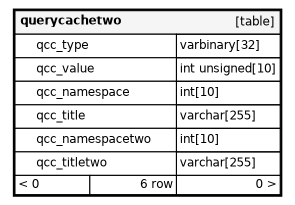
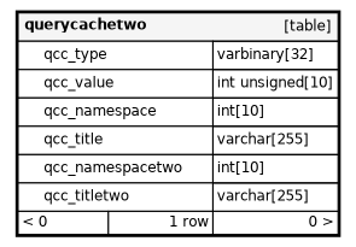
  digraph {
    bgcolor="#ffffff"
    fontname=Helvetica
    fontsize=11
    nodesep=0.18
    rankdir=RL
    ranksep=0.46
    ration=compress
-   n1 [fontname=Helvetica fontsize=11 label=<     <TABLE BORDER="2" CELLBORDER="1" CELLSPACING="0" BGCOLOR="#ffffff">       <TR><TD COLSPAN="4"  BGCOLOR="#f5f5f5"><TABLE BORDER="0" CELLSPACING="0"><TR><TD ALIGN="LEFT"><B>querycachetwo</B></TD><TD ALIGN="RIGHT">[table]</TD></TR></TABLE></TD></TR>       <TR><TD PORT="qcc_type" COLSPAN="2" BGCOLOR="#ffffff" ALIGN="LEFT"><TABLE BORDER="0" CELLSPACING="0" ALIGN="LEFT"><TR ALIGN="LEFT"><TD ALIGN="LEFT" FIXEDSIZE="TRUE" WIDTH="15" HEIGHT="16"></TD><TD ALIGN="LEFT" FIXEDSIZE="TRUE" WIDTH="130" HEIGHT="16">qcc_type</TD></TR></TABLE></TD><TD PORT="qcc_type.type" ALIGN="LEFT">varbinary[32]</TD></TR>       <TR><TD PORT="qcc_value" COLSPAN="2" BGCOLOR="#ffffff" ALIGN="LEFT"><TABLE BORDER="0" CELLSPACING="0" ALIGN="LEFT"><TR ALIGN="LEFT"><TD ALIGN="LEFT" FIXEDSIZE="TRUE" WIDTH="15" HEIGHT="16"></TD><TD ALIGN="LEFT" FIXEDSIZE="TRUE" WIDTH="130" HEIGHT="16">qcc_value</TD></TR></TABLE></TD><TD PORT="qcc_value.type" ALIGN="LEFT">int unsigned[10]</TD></TR>       <TR><TD PORT="qcc_namespace" COLSPAN="2" BGCOLOR="#ffffff" ALIGN="LEFT"><TABLE BORDER="0" CELLSPACING="0" ALIGN="LEFT"><TR ALIGN="LEFT"><TD ALIGN="LEFT" FIXEDSIZE="TRUE" WIDTH="15" HEIGHT="16"></TD><TD ALIGN="LEFT" FIXEDSIZE="TRUE" WIDTH="130" HEIGHT="16">qcc_namespace</TD></TR></TABLE></TD><TD PORT="qcc_namespace.type" ALIGN="LEFT">int[10]</TD></TR>       <TR><TD PORT="qcc_title" COLSPAN="2" BGCOLOR="#ffffff" ALIGN="LEFT"><TABLE BORDER="0" CELLSPACING="0" ALIGN="LEFT"><TR ALIGN="LEFT"><TD ALIGN="LEFT" FIXEDSIZE="TRUE" WIDTH="15" HEIGHT="16"></TD><TD ALIGN="LEFT" FIXEDSIZE="TRUE" WIDTH="130" HEIGHT="16">qcc_title</TD></TR></TABLE></TD><TD PORT="qcc_title.type" ALIGN="LEFT">varchar[255]</TD></TR>       <TR><TD PORT="qcc_namespacetwo" COLSPAN="2" BGCOLOR="#ffffff" ALIGN="LEFT"><TABLE BORDER="0" CELLSPACING="0" ALIGN="LEFT"><TR ALIGN="LEFT"><TD ALIGN="LEFT" FIXEDSIZE="TRUE" WIDTH="15" HEIGHT="16"></TD><TD ALIGN="LEFT" FIXEDSIZE="TRUE" WIDTH="130" HEIGHT="16">qcc_namespacetwo</TD></TR></TABLE></TD><TD PORT="qcc_namespacetwo.type" ALIGN="LEFT">int[10]</TD></TR>       <TR><TD PORT="qcc_titletwo" COLSPAN="2" BGCOLOR="#ffffff" ALIGN="LEFT"><TABLE BORDER="0" CELLSPACING="0" ALIGN="LEFT"><TR ALIGN="LEFT"><TD ALIGN="LEFT" FIXEDSIZE="TRUE" WIDTH="15" HEIGHT="16"></TD><TD ALIGN="LEFT" FIXEDSIZE="TRUE" WIDTH="130" HEIGHT="16">qcc_titletwo</TD></TR></TABLE></TD><TD PORT="qcc_titletwo.type" ALIGN="LEFT">varchar[255]</TD></TR>       <TR><TD ALIGN="LEFT" BGCOLOR="#ffffff">&lt; 0</TD><TD ALIGN="RIGHT" BGCOLOR="#ffffff">6 row</TD><TD ALIGN="RIGHT" BGCOLOR="#ffffff">0 &gt;</TD></TR>     </TABLE>> shape=plaintext]
+   n1 [fontname=Helvetica fontsize=11 label=<     <TABLE BORDER="2" CELLBORDER="1" CELLSPACING="0" BGCOLOR="#ffffff">       <TR><TD COLSPAN="4"  BGCOLOR="#f5f5f5"><TABLE BORDER="0" CELLSPACING="0"><TR><TD ALIGN="LEFT"><B>querycachetwo</B></TD><TD ALIGN="RIGHT">[table]</TD></TR></TABLE></TD></TR>       <TR><TD PORT="qcc_type" COLSPAN="2" BGCOLOR="#ffffff" ALIGN="LEFT"><TABLE BORDER="0" CELLSPACING="0" ALIGN="LEFT"><TR ALIGN="LEFT"><TD ALIGN="LEFT" FIXEDSIZE="TRUE" WIDTH="15" HEIGHT="16"></TD><TD ALIGN="LEFT" FIXEDSIZE="TRUE" WIDTH="130" HEIGHT="16">qcc_type</TD></TR></TABLE></TD><TD PORT="qcc_type.type" ALIGN="LEFT">varbinary[32]</TD></TR>       <TR><TD PORT="qcc_value" COLSPAN="2" BGCOLOR="#ffffff" ALIGN="LEFT"><TABLE BORDER="0" CELLSPACING="0" ALIGN="LEFT"><TR ALIGN="LEFT"><TD ALIGN="LEFT" FIXEDSIZE="TRUE" WIDTH="15" HEIGHT="16"></TD><TD ALIGN="LEFT" FIXEDSIZE="TRUE" WIDTH="130" HEIGHT="16">qcc_value</TD></TR></TABLE></TD><TD PORT="qcc_value.type" ALIGN="LEFT">int unsigned[10]</TD></TR>       <TR><TD PORT="qcc_namespace" COLSPAN="2" BGCOLOR="#ffffff" ALIGN="LEFT"><TABLE BORDER="0" CELLSPACING="0" ALIGN="LEFT"><TR ALIGN="LEFT"><TD ALIGN="LEFT" FIXEDSIZE="TRUE" WIDTH="15" HEIGHT="16"></TD><TD ALIGN="LEFT" FIXEDSIZE="TRUE" WIDTH="130" HEIGHT="16">qcc_namespace</TD></TR></TABLE></TD><TD PORT="qcc_namespace.type" ALIGN="LEFT">int[10]</TD></TR>       <TR><TD PORT="qcc_title" COLSPAN="2" BGCOLOR="#ffffff" ALIGN="LEFT"><TABLE BORDER="0" CELLSPACING="0" ALIGN="LEFT"><TR ALIGN="LEFT"><TD ALIGN="LEFT" FIXEDSIZE="TRUE" WIDTH="15" HEIGHT="16"></TD><TD ALIGN="LEFT" FIXEDSIZE="TRUE" WIDTH="130" HEIGHT="16">qcc_title</TD></TR></TABLE></TD><TD PORT="qcc_title.type" ALIGN="LEFT">varchar[255]</TD></TR>       <TR><TD PORT="qcc_namespacetwo" COLSPAN="2" BGCOLOR="#ffffff" ALIGN="LEFT"><TABLE BORDER="0" CELLSPACING="0" ALIGN="LEFT"><TR ALIGN="LEFT"><TD ALIGN="LEFT" FIXEDSIZE="TRUE" WIDTH="15" HEIGHT="16"></TD><TD ALIGN="LEFT" FIXEDSIZE="TRUE" WIDTH="130" HEIGHT="16">qcc_namespacetwo</TD></TR></TABLE></TD><TD PORT="qcc_namespacetwo.type" ALIGN="LEFT">int[10]</TD></TR>       <TR><TD PORT="qcc_titletwo" COLSPAN="2" BGCOLOR="#ffffff" ALIGN="LEFT"><TABLE BORDER="0" CELLSPACING="0" ALIGN="LEFT"><TR ALIGN="LEFT"><TD ALIGN="LEFT" FIXEDSIZE="TRUE" WIDTH="15" HEIGHT="16"></TD><TD ALIGN="LEFT" FIXEDSIZE="TRUE" WIDTH="130" HEIGHT="16">qcc_titletwo</TD></TR></TABLE></TD><TD PORT="qcc_titletwo.type" ALIGN="LEFT">varchar[255]</TD></TR>       <TR><TD ALIGN="LEFT" BGCOLOR="#ffffff">&lt; 0</TD><TD ALIGN="RIGHT" BGCOLOR="#ffffff">1 row</TD><TD ALIGN="RIGHT" BGCOLOR="#ffffff">0 &gt;</TD></TR>     </TABLE>> shape=plaintext]
  }
